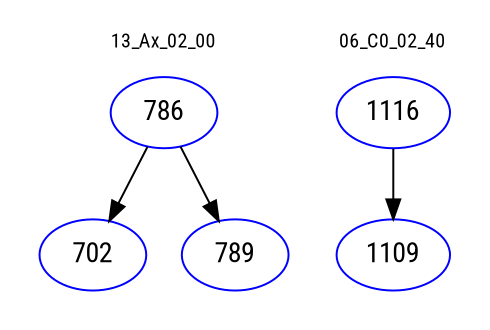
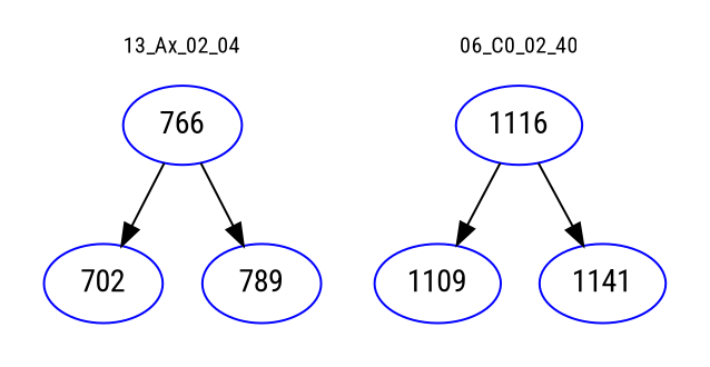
  digraph {
    fontname="Roboto Condensed"
    node [color=blue fontname="Roboto Condensed"]
    edge [color=black fontname="Roboto Condensed"]
-   n1 [label=786]
+   n1 [label=766]
    n2 [label=702]
    n3 [label=789]
    n4 [label=1116]
    n5 [label=1109]
+   n6 [label=1141]
    subgraph cluster_1 {
      color=white
      fontsize=10
-     label="13_Ax_02_00"
+     label="13_Ax_02_04"
      n1
      n2
      n3
    }
    subgraph cluster_2 {
      color=white
      fontsize=10
      label="06_C0_02_40"
      n4
      n5
+     n6
    }
    n1 -> n2
    n1 -> n3
    n4 -> n5
+   n4 -> n6
  }
